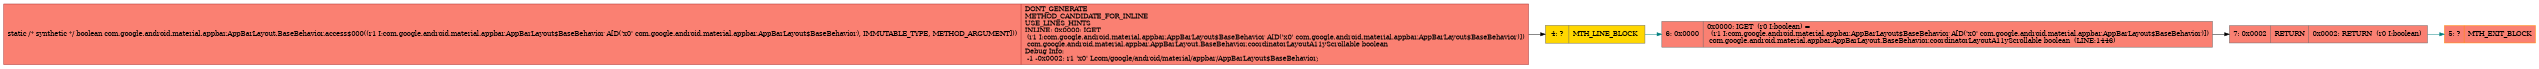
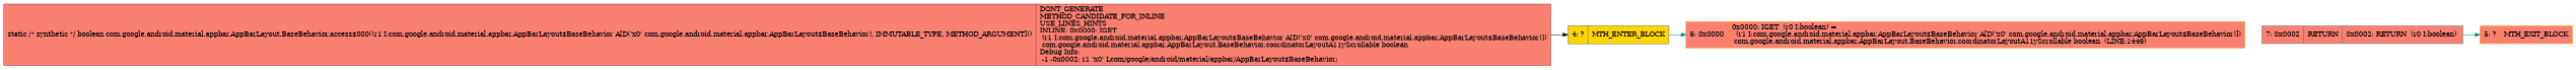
  digraph {
    rankdir=LR
    node [color=gray40 fillcolor=salmon shape=record style=filled]
    edge [color=teal]
-   n1 [fillcolor=gold label="{4\:\ ?|MTH_LINE_BLOCK\l}"]
-   n2 [label="{6\:\ 0x0000|0x0000: IGET  (r0 I:boolean) = \l  (r1 I:com.google.android.material.appbar.AppBarLayout$BaseBehavior A[D('x0' com.google.android.material.appbar.AppBarLayout$BaseBehavior)])\l com.google.android.material.appbar.AppBarLayout.BaseBehavior.coordinatorLayoutA11yScrollable boolean  (LINE:1446)\l}"]
+   n1 [fillcolor=gold label="{4\:\ ?|MTH_ENTER_BLOCK\l}"]
+   n2 [color=darkorange label="{6\:\ 0x0000|0x0000: IGET  (r0 I:boolean) = \l  (r1 I:com.google.android.material.appbar.AppBarLayout$BaseBehavior A[D('x0' com.google.android.material.appbar.AppBarLayout$BaseBehavior)])\l com.google.android.material.appbar.AppBarLayout.BaseBehavior.coordinatorLayoutA11yScrollable boolean  (LINE:1446)\l}"]
    n3 [label="{7\:\ 0x0002|RETURN\l|0x0002: RETURN  (r0 I:boolean) \l}"]
    n4 [color=darkorange label="{5\:\ ?|MTH_EXIT_BLOCK\l}"]
    n5 [color=brown label="{static \/* synthetic *\/ boolean com.google.android.material.appbar.AppBarLayout.BaseBehavior.access$000((r1 I:com.google.android.material.appbar.AppBarLayout$BaseBehavior A[D('x0' com.google.android.material.appbar.AppBarLayout$BaseBehavior), IMMUTABLE_TYPE, METHOD_ARGUMENT]))  | DONT_GENERATE\lMETHOD_CANDIDATE_FOR_INLINE\lUSE_LINES_HINTS\lINLINE: 0x0000: IGET  \l  (r1 I:com.google.android.material.appbar.AppBarLayout$BaseBehavior A[D('x0' com.google.android.material.appbar.AppBarLayout$BaseBehavior)])\l com.google.android.material.appbar.AppBarLayout.BaseBehavior.coordinatorLayoutA11yScrollable boolean\lDebug Info:\l  \-1 \-0x0002: r1 'x0' Lcom\/google\/android\/material\/appbar\/AppBarLayout$BaseBehavior;\l}"]
    n1 -> n2
-   n2 -> n3 [color=black]
    n3 -> n4
    n5 -> n1 [color=black]
  }
